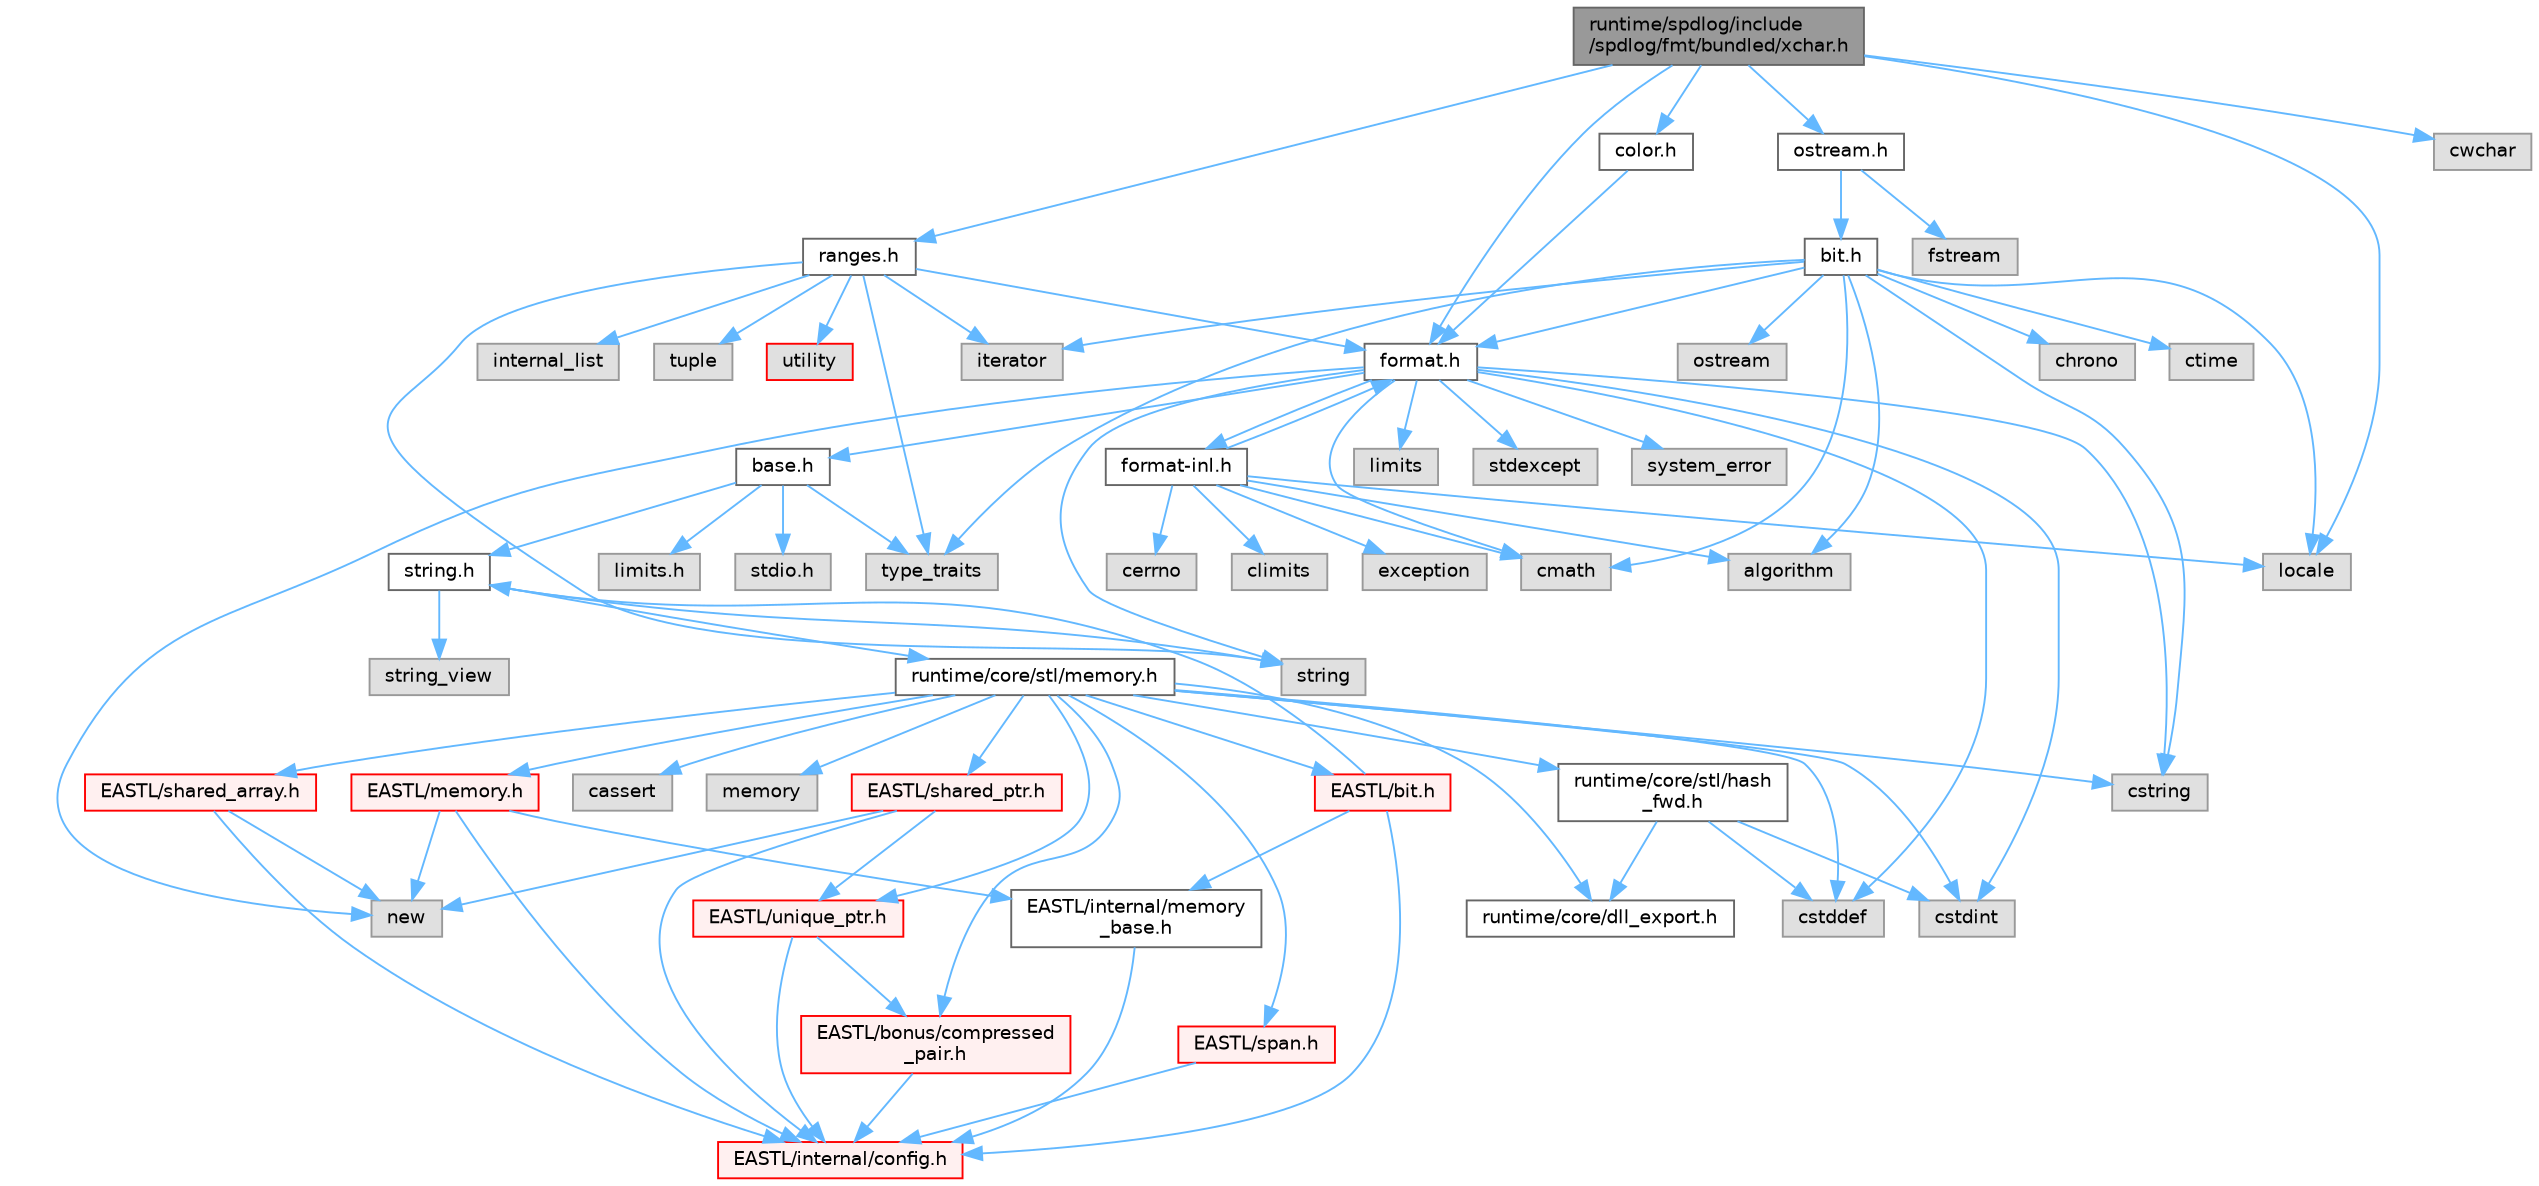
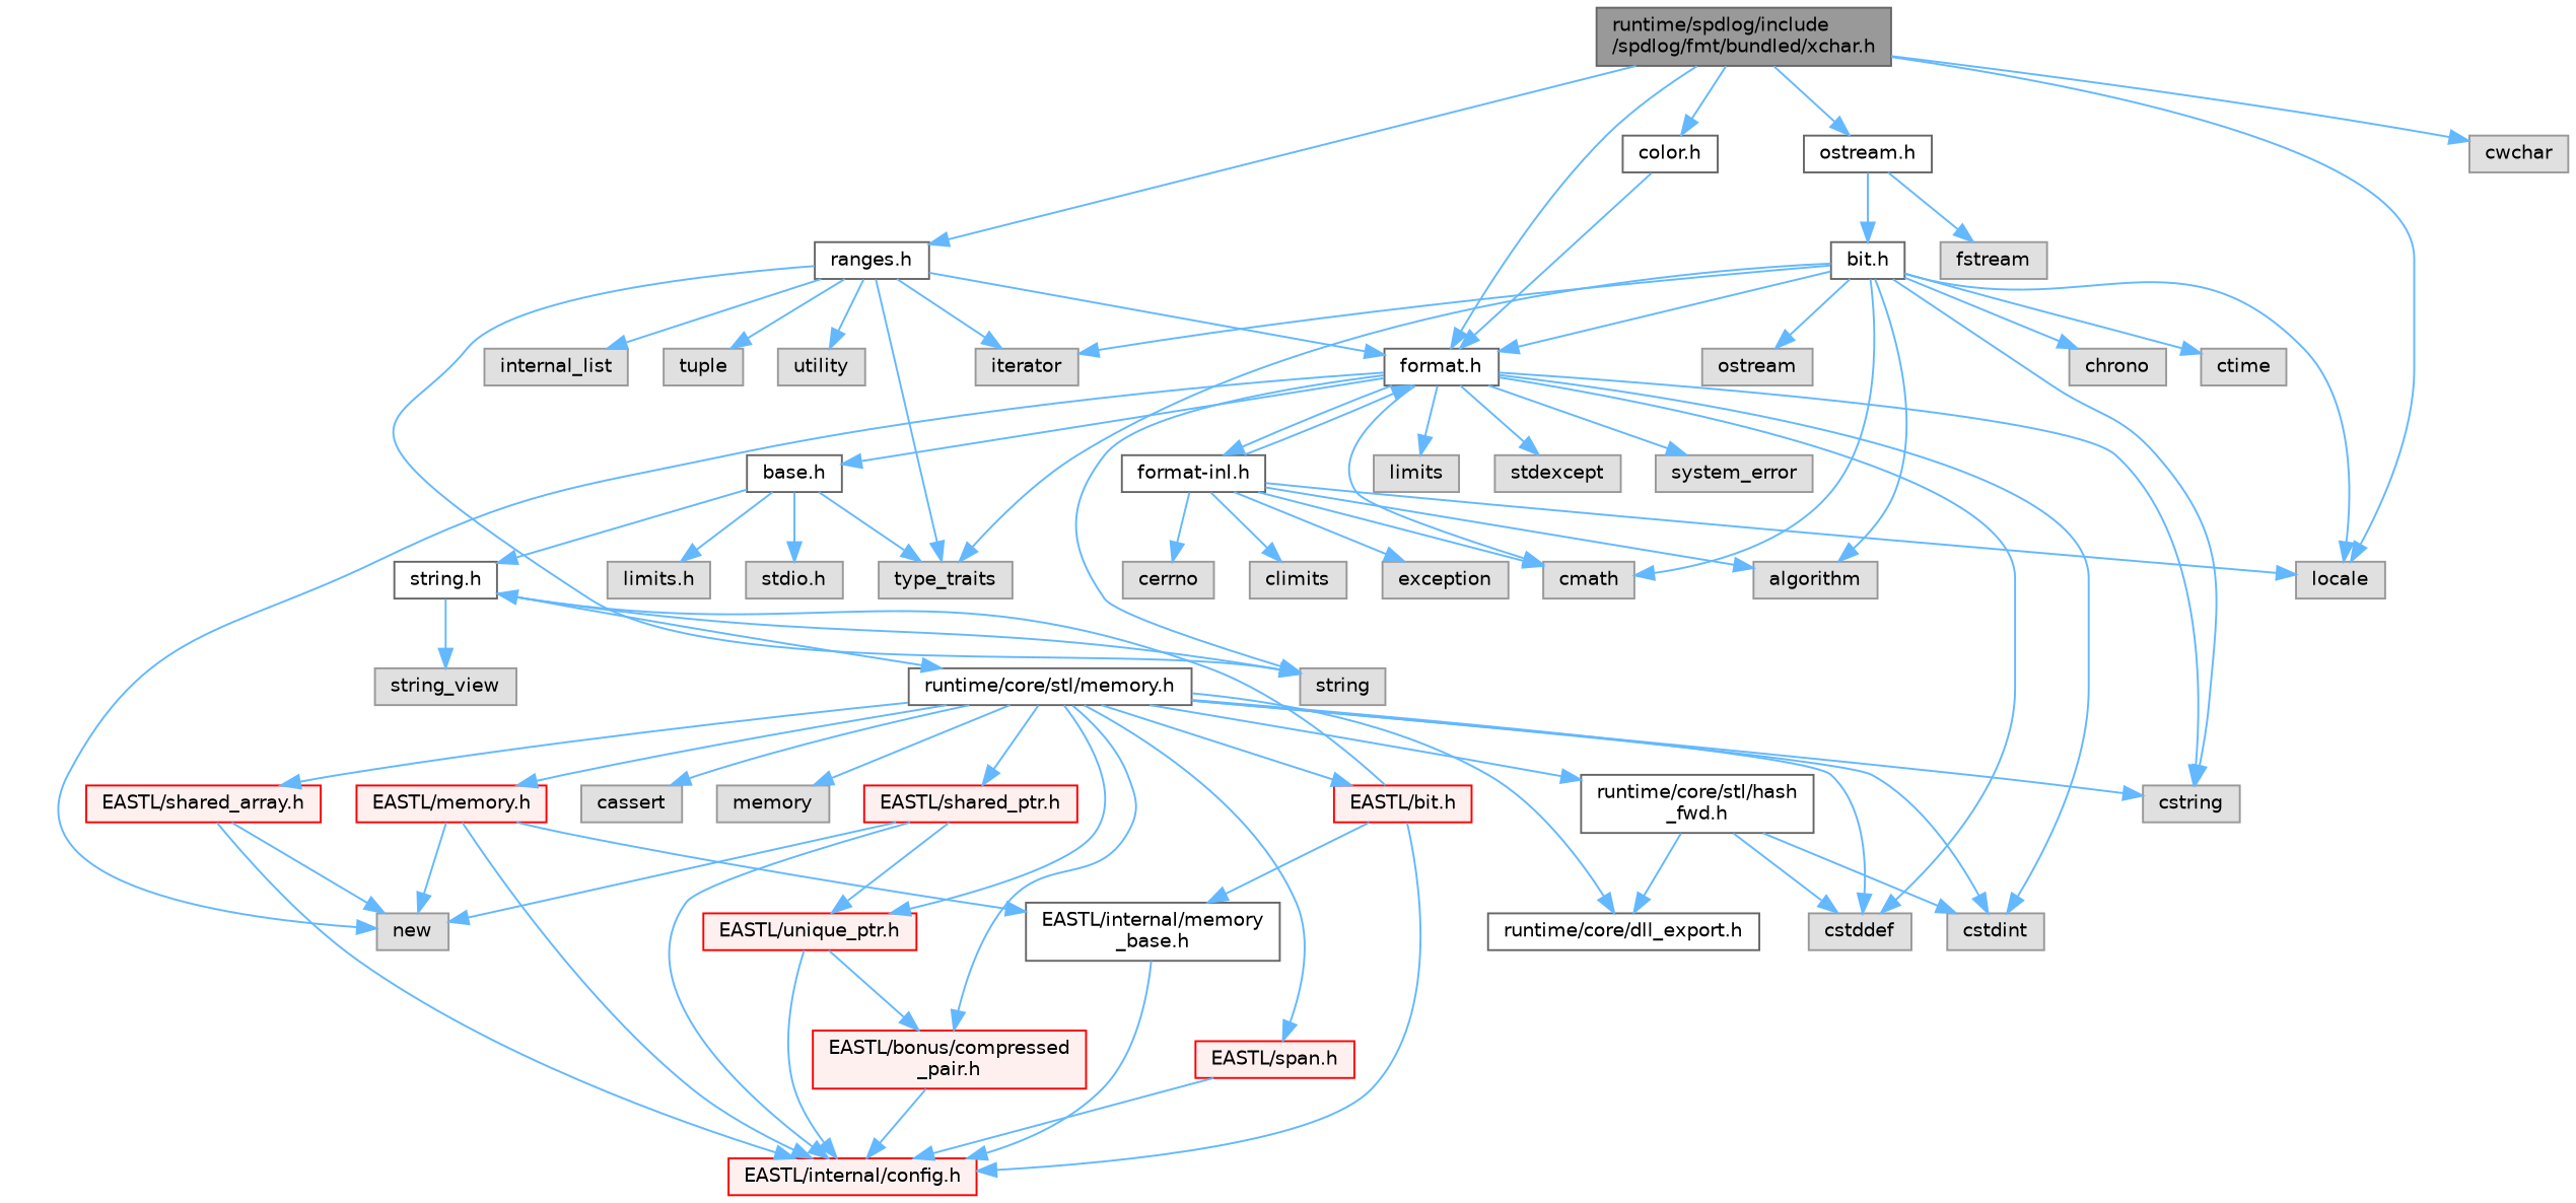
  digraph {
    node [color=grey60 fillcolor="#E0E0E0" fontname=Helvetica fontsize=10 shape=box style=filled]
    edge [color=steelblue1 fontname=Helvetica fontsize=10 labelfontname=Helvetica labelfontsize=10 style=solid]
    n1 [color=gray40 fillcolor=grey60 fontcolor=black height=0.2 label="runtime/spdlog/include\l/spdlog/fmt/bundled/xchar.h" width=0.4]
    n2 [color=grey40 fillcolor=white height=0.2 label="color.h" width=0.4]
    n3 [color=grey40 fillcolor=white height=0.2 label="format.h" width=0.4]
    n4 [height=0.2 label=locale width=0.4]
    n5 [color=grey40 fillcolor=white height=0.2 label="ostream.h" width=0.4]
    n6 [color=grey40 fillcolor=white height=0.2 label="ranges.h" width=0.4]
    n7 [height=0.2 label=cwchar width=0.4]
    n8 [color=grey40 fillcolor=white height=0.2 label="base.h" width=0.4]
    n9 [height=0.2 label=string width=0.4]
    n10 [height=0.2 label=cstddef width=0.4]
    n11 [height=0.2 label=cstdint width=0.4]
    n12 [height=0.2 label=cstring width=0.4]
    n13 [height=0.2 label=new width=0.4]
    n14 [height=0.2 label=cmath width=0.4]
    n15 [height=0.2 label=limits width=0.4]
    n16 [height=0.2 label=stdexcept width=0.4]
    n17 [height=0.2 label=system_error width=0.4]
    n18 [color=grey40 fillcolor=white height=0.2 label="format-inl.h" width=0.4]
    n19 [height=0.2 label=fstream width=0.4]
    n20 [color=grey40 fillcolor=white height=0.2 label="bit.h" width=0.4]
    n21 [height=0.2 label=type_traits width=0.4]
    n22 [height=0.2 label=iterator width=0.4]
    n23 [height=0.2 label=internal_list width=0.4]
    n24 [height=0.2 label=tuple width=0.4]
-   n25 [color=red height=0.2 label=utility width=0.4]
+   n25 [height=0.2 label=utility width=0.4]
    n26 [height=0.2 label="limits.h" width=0.4]
    n27 [height=0.2 label="stdio.h" width=0.4]
    n28 [color=grey40 fillcolor=white height=0.2 label="string.h" width=0.4]
    n29 [height=0.2 label=algorithm width=0.4]
    n30 [height=0.2 label=cerrno width=0.4]
    n31 [height=0.2 label=climits width=0.4]
    n32 [height=0.2 label=exception width=0.4]
    n33 [height=0.2 label=string_view width=0.4]
    n34 [color=grey40 fillcolor=white height=0.2 label="runtime/core/stl/memory.h" width=0.4]
    n35 [height=0.2 label=cassert width=0.4]
    n36 [height=0.2 label=memory width=0.4]
    n37 [color=red fillcolor="#FFF0F0" height=0.2 label="EASTL/bit.h" width=0.4]
    n38 [color=red fillcolor="#FFF0F0" height=0.2 label="EASTL/memory.h" width=0.4]
    n39 [color=red fillcolor="#FFF0F0" height=0.2 label="EASTL/shared_array.h" width=0.4]
    n40 [color=red fillcolor="#FFF0F0" height=0.2 label="EASTL/unique_ptr.h" width=0.4]
    n41 [color=red fillcolor="#FFF0F0" height=0.2 label="EASTL/bonus/compressed\l_pair.h" width=0.4]
    n42 [color=red fillcolor="#FFF0F0" height=0.2 label="EASTL/shared_ptr.h" width=0.4]
    n43 [color=red fillcolor="#FFF0F0" height=0.2 label="EASTL/span.h" width=0.4]
    n44 [color=grey40 fillcolor=white height=0.2 label="runtime/core/dll_export.h" width=0.4]
    n45 [color=grey40 fillcolor=white height=0.2 label="runtime/core/stl/hash\l_fwd.h" width=0.4]
    n46 [color=red fillcolor="#FFF0F0" height=0.2 label="EASTL/internal/config.h" width=0.4]
    n47 [color=grey40 fillcolor=white height=0.2 label="EASTL/internal/memory\l_base.h" width=0.4]
    n48 [height=0.2 label=chrono width=0.4]
    n49 [height=0.2 label=ctime width=0.4]
    n50 [height=0.2 label=ostream width=0.4]
    n1 -> n2
    n1 -> n3
    n1 -> n4
    n1 -> n5
    n1 -> n6
    n1 -> n7
    n2 -> n3
    n3 -> n8
    n3 -> n9
    n3 -> n10
    n3 -> n11
    n3 -> n12
    n3 -> n13
    n3 -> n14
    n3 -> n15
    n3 -> n16
    n3 -> n17
    n3 -> n18
    n5 -> n19
    n5 -> n20
    n6 -> n3
    n6 -> n9
    n6 -> n21
    n6 -> n22
    n6 -> n23
    n6 -> n24
    n6 -> n25
    n8 -> n21
    n8 -> n26
    n8 -> n27
    n8 -> n28
    n18 -> n3
    n18 -> n4
    n18 -> n14
    n18 -> n29
    n18 -> n30
    n18 -> n31
    n18 -> n32
    n20 -> n3
    n20 -> n4
    n20 -> n12
    n20 -> n14
    n20 -> n21
    n20 -> n22
    n20 -> n29
    n20 -> n48
    n20 -> n49
    n20 -> n50
    n28 -> n9
    n28 -> n33
    n28 -> n34
    n34 -> n10
    n34 -> n11
    n34 -> n12
    n34 -> n35
    n34 -> n36
    n34 -> n37
    n34 -> n38
    n34 -> n39
    n34 -> n40
    n34 -> n41
    n34 -> n42
    n34 -> n43
    n34 -> n44
    n34 -> n45
    n37 -> n28
    n37 -> n46
    n37 -> n47
    n38 -> n13
    n38 -> n46
    n38 -> n47
    n39 -> n13
    n39 -> n46
    n40 -> n41
    n40 -> n46
    n41 -> n46
    n42 -> n13
    n42 -> n40
    n42 -> n46
    n43 -> n46
    n45 -> n10
    n45 -> n11
    n45 -> n44
    n47 -> n46
  }
